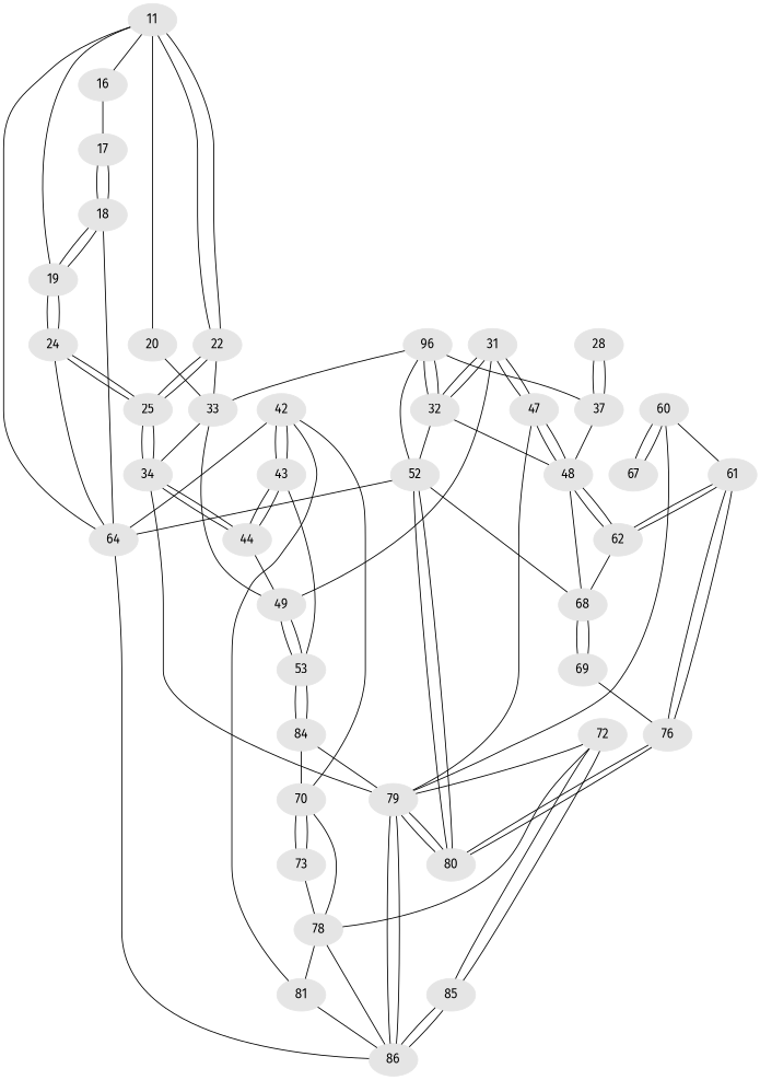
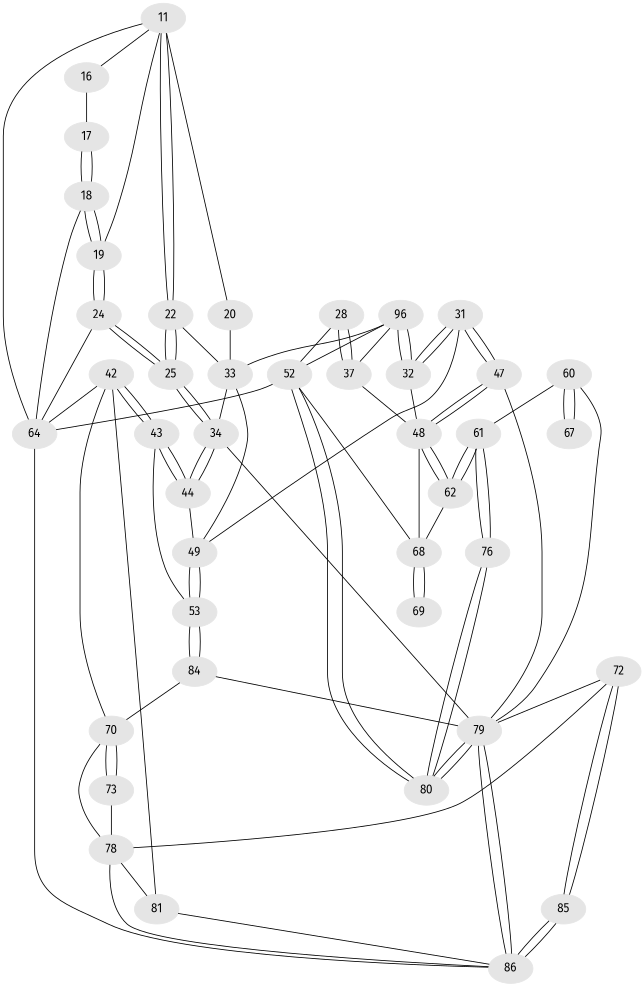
  graph {
    fontname="Fira Sans"
    node [color=gray90 fontname="Fira Sans" style=filled]
    edge [fontname="Fira Sans"]
    11 [super="+10"]
    16
    19
    20 [super="+12"]
    22
    64 [super="+3+38+40"]
    17 [super="+15"]
    24
    33 [super="+23+29"]
    25
    86 [super="+83+84"]
    18 [super="+14"]
    34
    49 [super="+30"]
    44
    79 [super="+66+65+56"]
    n17 [label=96 super="+8+5"]
    32
    37 [super="+36+27"]
    52 [super="+4"]
    48 [super="+45+35+46"]
    68 [super="+51"]
    80
    28
    31
    47
    53
    62
    42 [super="+41"]
    43
    70 [super="+58+57"]
    81 [super="+74"]
    73
    78 [super="+71+77+75"]
    n35 [label=84]
    69
    60 [super="+59"]
    61
    67
    76
    72
    85
    11 -- 16
    11 -- 19
    11 -- 20 [weight=2]
    11 -- 22
    11 -- 22
    11 -- 64
    16 -- 17 [weight=2]
    19 -- 24
    19 -- 24
    20 -- 33 [weight=3]
    22 -- 33
    22 -- 25
    22 -- 25
    64 -- 86
    17 -- 18 [weight=2]
    17 -- 18
    24 -- 64
    24 -- 25
    24 -- 25
    33 -- 34
    33 -- 49
    25 -- 34
    25 -- 34
    18 -- 19
    18 -- 19
    18 -- 64
    34 -- 44
    34 -- 44
    34 -- 79
    49 -- 53
    49 -- 53
    44 -- 49
    79 -- 86
    79 -- 86
    79 -- 80
    79 -- 80
    n17 -- 33
    n17 -- 32
    n17 -- 32
    n17 -- 37
    n17 -- 52
    32 -- 48
    37 -- 48 [weight=2]
    52 -- 64 [weight=2]
    52 -- 68
    52 -- 80
    52 -- 80
    48 -- 68
    48 -- 62
    48 -- 62
    68 -- 69 [weight=2]
    68 -- 69
    28 -- 37 [weight=2]
    28 -- 37
-   32 -- 52
+   28 -- 52
    31 -- 49
    31 -- 32
    31 -- 32
    31 -- 47
    31 -- 47
    47 -- 79
    47 -- 48
    47 -- 48
    53 -- n35
    53 -- n35
    62 -- 68
    42 -- 64
    42 -- 43
    42 -- 43
    42 -- 70
    42 -- 81
    43 -- 44
    43 -- 44
    43 -- 53
    70 -- 73 [weight=2]
    70 -- 73
    70 -- 78
    81 -- 86
    73 -- 78
    78 -- 86
    78 -- 81 [weight=2]
    n35 -- 79
    n35 -- 70
-   69 -- 76
    60 -- 79
    60 -- 61
    60 -- 67 [weight=2]
    60 -- 67
    61 -- 62
    61 -- 62
    61 -- 76
    61 -- 76
    76 -- 80
    76 -- 80
    72 -- 79
    72 -- 78
    72 -- 85
    72 -- 85
    85 -- 86 [weight=2]
    85 -- 86
  }
